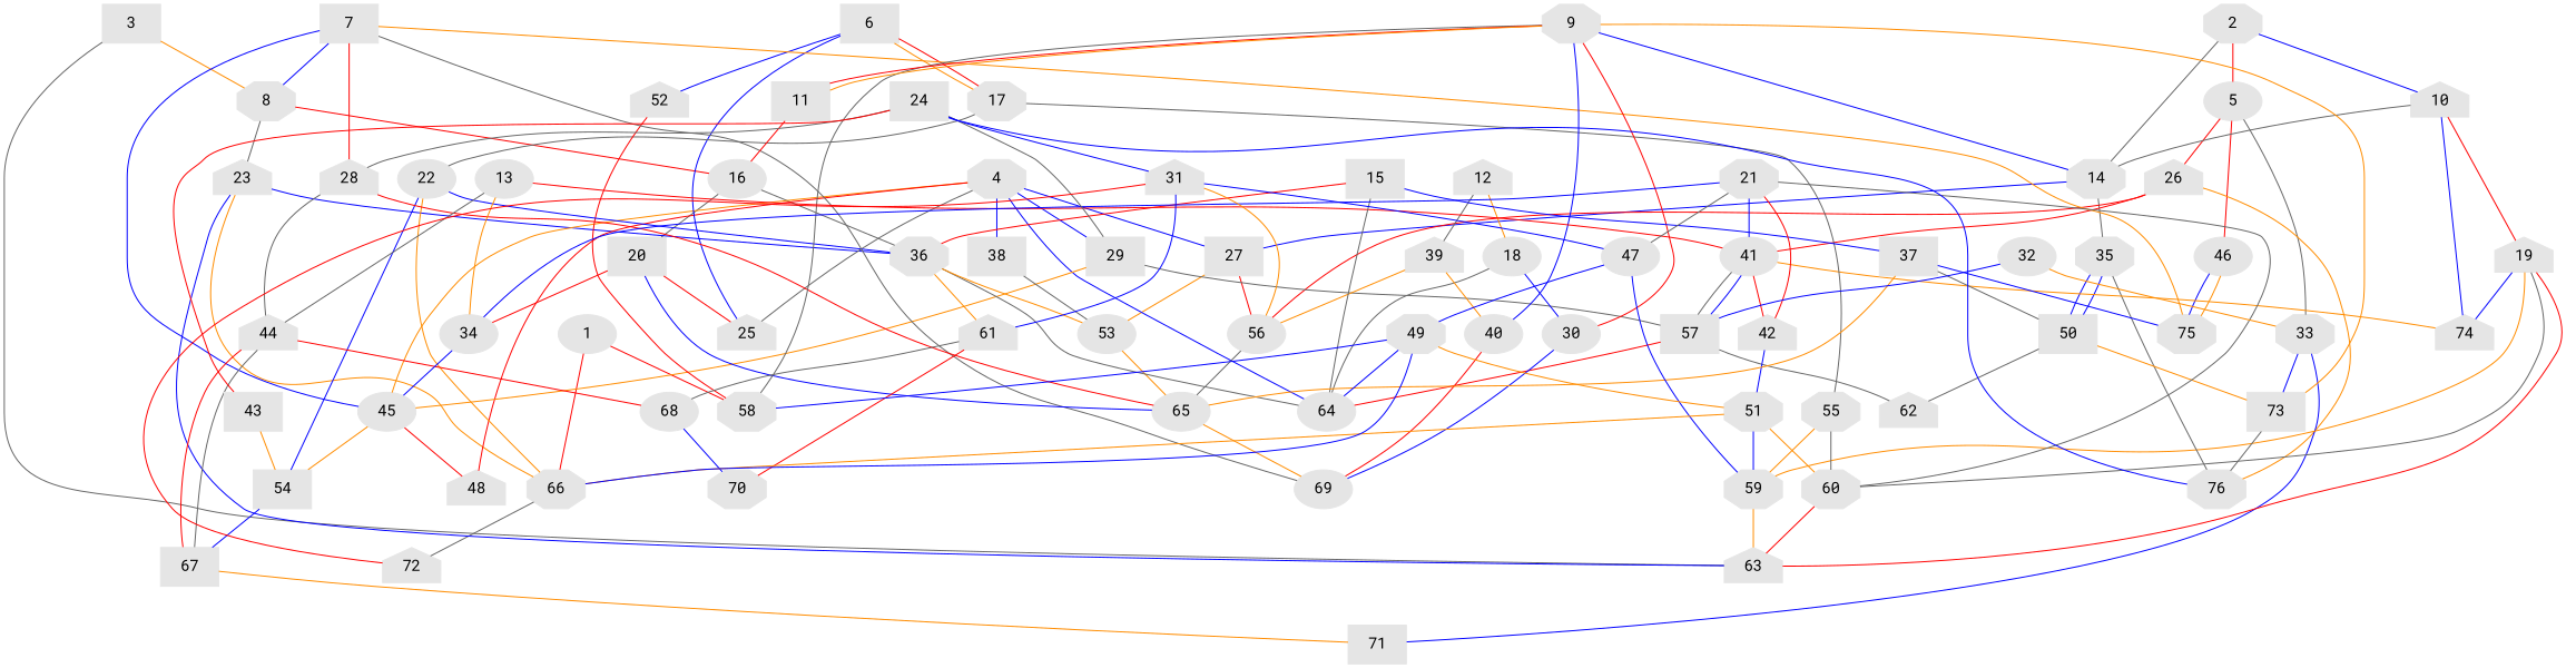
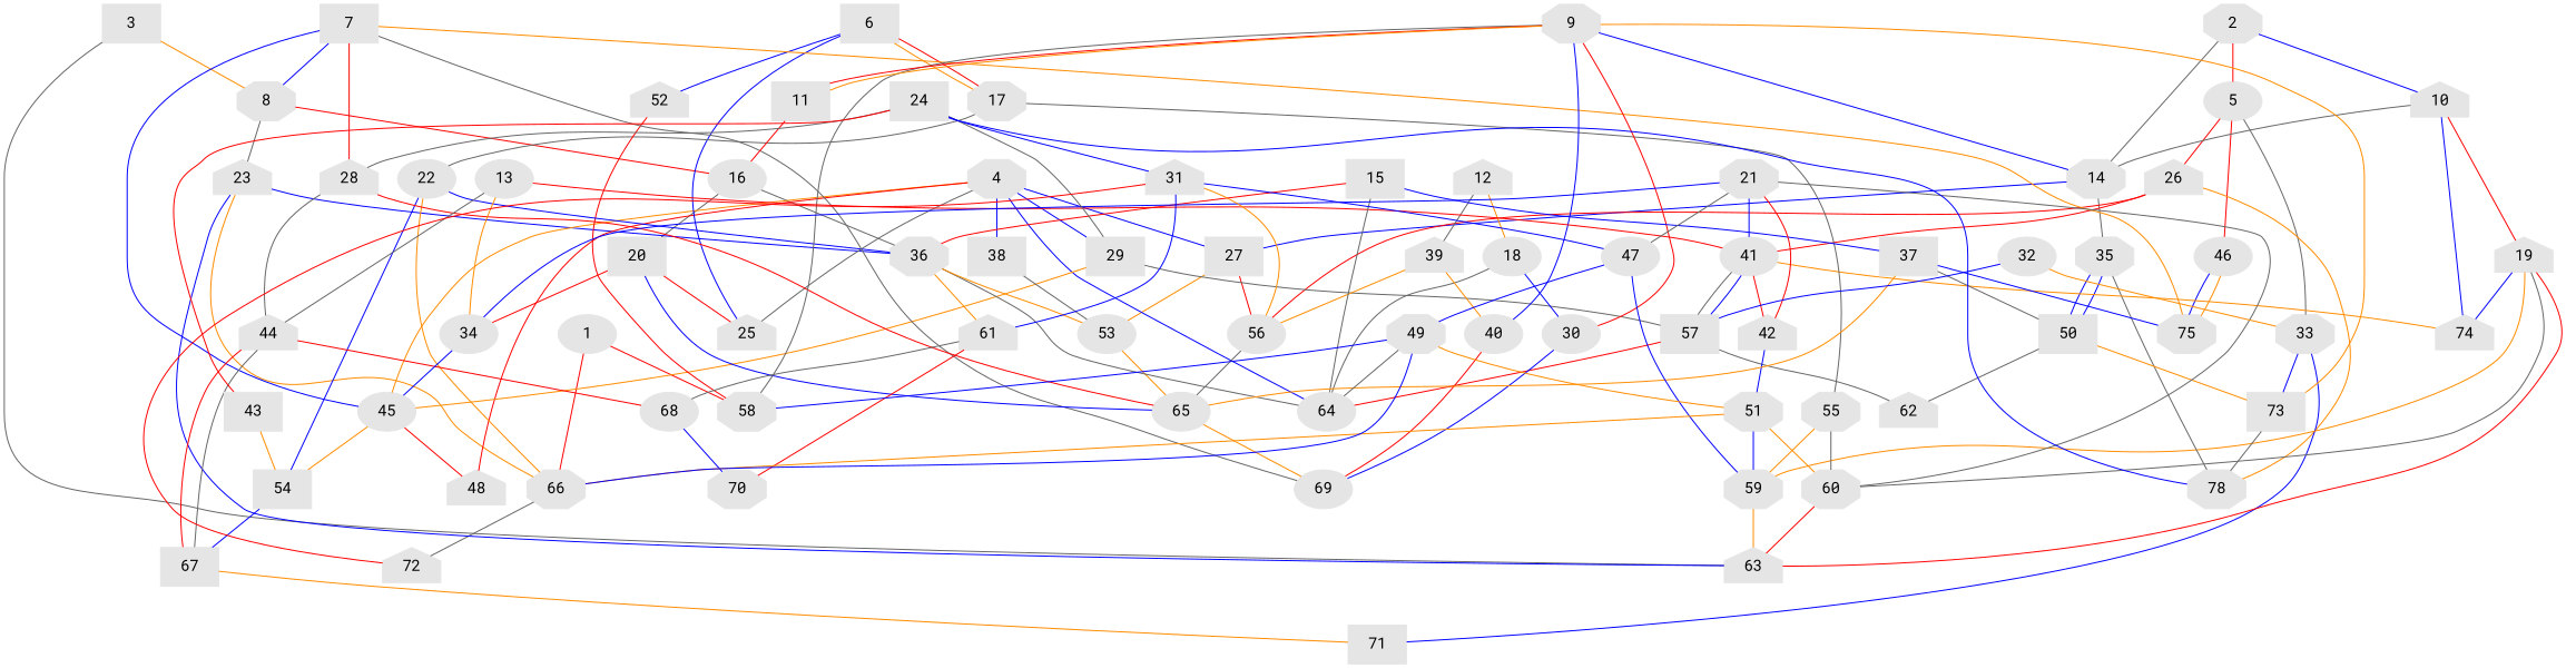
  graph {
    fontname="Roboto Mono"
    node [color=gray90 fontname="Roboto Mono" shape=octagon style=filled]
    edge [color=blue fontname="Roboto Mono"]
    58
    1 [shape=ellipse]
    66
    72 [shape=house]
    2
    5 [shape=ellipse]
    10 [shape=house]
    14
    26 [shape=house]
    33
    46 [shape=ellipse]
    19 [shape=house]
    74 [shape=house]
    27 [shape=box]
    35
    3 [shape=box]
    8
    63 [shape=house]
    16 [shape=ellipse]
    23 [shape=house]
    4
    25 [shape=house]
    29 [shape=box]
    38 [shape=box]
    45 [shape=ellipse]
    48 [shape=house]
    64 [shape=ellipse]
    56 [shape=ellipse]
    53 [shape=ellipse]
    57 [shape=box]
    54 [shape=box]
    41 [shape=ellipse]
-   76
+   76 [label=78]
    73 [shape=box]
    71 [shape=box]
    75
    6 [shape=box]
    17
    52 [shape=house]
    22 [shape=ellipse]
    55
    7 [shape=box]
    69 [shape=ellipse]
    28 [shape=house]
    44 [shape=house]
    65 [shape=ellipse]
    36
    20 [shape=box]
    9
    11 [shape=box]
    30 [shape=ellipse]
    40 [shape=ellipse]
    59
    60
    12 [shape=house]
    18 [shape=ellipse]
    39 [shape=house]
    13 [shape=ellipse]
    34 [shape=ellipse]
    42 [shape=house]
    67 [shape=box]
    68 [shape=ellipse]
    50 [shape=box]
    15 [shape=box]
    37 [shape=box]
    61 [shape=house]
    21
    47 [shape=ellipse]
    51
    49
    24 [shape=box]
    31 [shape=house]
    43 [shape=box]
    62 [shape=house]
    70
    32 [shape=ellipse]
    1 -- 58 [color=red]
    1 -- 66 [color=red]
    66 -- 72 [color=gray40]
    2 -- 5 [color=red]
    2 -- 10
    2 -- 14 [color=gray40]
    5 -- 26 [color=red]
    5 -- 33 [color=gray40]
    5 -- 46 [color=red]
    10 -- 14 [color=gray40]
    10 -- 19 [color=red]
    10 -- 74
    14 -- 27
    14 -- 35 [color=gray40]
    26 -- 56 [color=red]
    26 -- 41 [color=red]
    26 -- 76 [color=darkorange]
    33 -- 73
    33 -- 71
    46 -- 75
    46 -- 75 [color=darkorange]
    19 -- 74
    19 -- 63 [color=red]
    19 -- 59 [color=darkorange]
    19 -- 60 [color=gray40]
    27 -- 56 [color=red]
    27 -- 53 [color=darkorange]
    35 -- 76 [color=gray40]
    35 -- 50
    35 -- 50
    3 -- 8 [color=darkorange]
    3 -- 63 [color=gray40]
    8 -- 16 [color=red]
    8 -- 23 [color=gray40]
    16 -- 36 [color=gray40]
    16 -- 20 [color=gray40]
    23 -- 66 [color=darkorange]
    23 -- 63
    23 -- 36
    4 -- 27
    4 -- 25 [color=gray40]
    4 -- 29
    4 -- 38
    4 -- 45 [color=darkorange]
    4 -- 48 [color=red]
    4 -- 64
    29 -- 45 [color=darkorange]
    29 -- 57 [color=gray40]
    38 -- 53 [color=gray40]
    45 -- 48 [color=red]
    45 -- 54 [color=darkorange]
    56 -- 65 [color=gray40]
    53 -- 65 [color=darkorange]
    57 -- 64 [color=red]
    57 -- 62 [color=gray40]
    54 -- 67
    41 -- 74 [color=darkorange]
    41 -- 57 [color=gray40]
    41 -- 57
    41 -- 42 [color=red]
    73 -- 76 [color=gray40]
    6 -- 25
    6 -- 17 [color=darkorange]
    6 -- 17 [color=red]
    6 -- 52
    17 -- 22 [color=gray40]
    17 -- 55 [color=gray40]
    52 -- 58 [color=red]
    22 -- 66 [color=darkorange]
    22 -- 54
    22 -- 36
    55 -- 59 [color=darkorange]
    55 -- 60 [color=gray40]
    7 -- 8
    7 -- 45
    7 -- 75 [color=darkorange]
    7 -- 69 [color=gray40]
    7 -- 28 [color=red]
    28 -- 44 [color=gray40]
    28 -- 65 [color=red]
    44 -- 67 [color=red]
    44 -- 67 [color=gray40]
    44 -- 68 [color=red]
    65 -- 69 [color=darkorange]
    36 -- 64 [color=gray40]
    36 -- 53 [color=darkorange]
    36 -- 61 [color=darkorange]
    20 -- 25 [color=red]
    20 -- 65
    20 -- 34 [color=red]
    9 -- 58 [color=gray40]
    9 -- 14
    9 -- 73 [color=darkorange]
    9 -- 11 [color=red]
    9 -- 11 [color=darkorange]
    9 -- 30 [color=red]
    9 -- 40
    11 -- 16 [color=red]
    30 -- 69
    40 -- 69 [color=red]
    59 -- 63 [color=darkorange]
    60 -- 63 [color=red]
    12 -- 18 [color=darkorange]
    12 -- 39 [color=gray40]
    18 -- 64 [color=gray40]
    18 -- 30
    39 -- 56 [color=darkorange]
    39 -- 40 [color=darkorange]
    13 -- 41 [color=red]
    13 -- 44 [color=gray40]
    13 -- 34 [color=darkorange]
    34 -- 45
    42 -- 51
    67 -- 71 [color=darkorange]
    68 -- 70
    50 -- 73 [color=darkorange]
    50 -- 62 [color=gray40]
    15 -- 64 [color=gray40]
    15 -- 36 [color=red]
    15 -- 37
    37 -- 75
    37 -- 65 [color=darkorange]
    37 -- 50 [color=gray40]
    61 -- 68 [color=gray40]
    61 -- 70 [color=red]
    21 -- 41
    21 -- 60 [color=gray40]
    21 -- 34
    21 -- 42 [color=red]
    21 -- 47 [color=gray40]
    47 -- 59
    47 -- 49
    51 -- 66 [color=darkorange]
    51 -- 59
    51 -- 60 [color=darkorange]
    49 -- 58
    49 -- 66
-   49 -- 64
+   49 -- 64 [color=gray40]
    49 -- 51 [color=darkorange]
    24 -- 29 [color=gray40]
    24 -- 76
    24 -- 28 [color=gray40]
    24 -- 31
    24 -- 43 [color=red]
    31 -- 72 [color=red]
    31 -- 56 [color=darkorange]
    31 -- 61
    31 -- 47
    43 -- 54 [color=darkorange]
    32 -- 33 [color=darkorange]
    32 -- 57
  }
